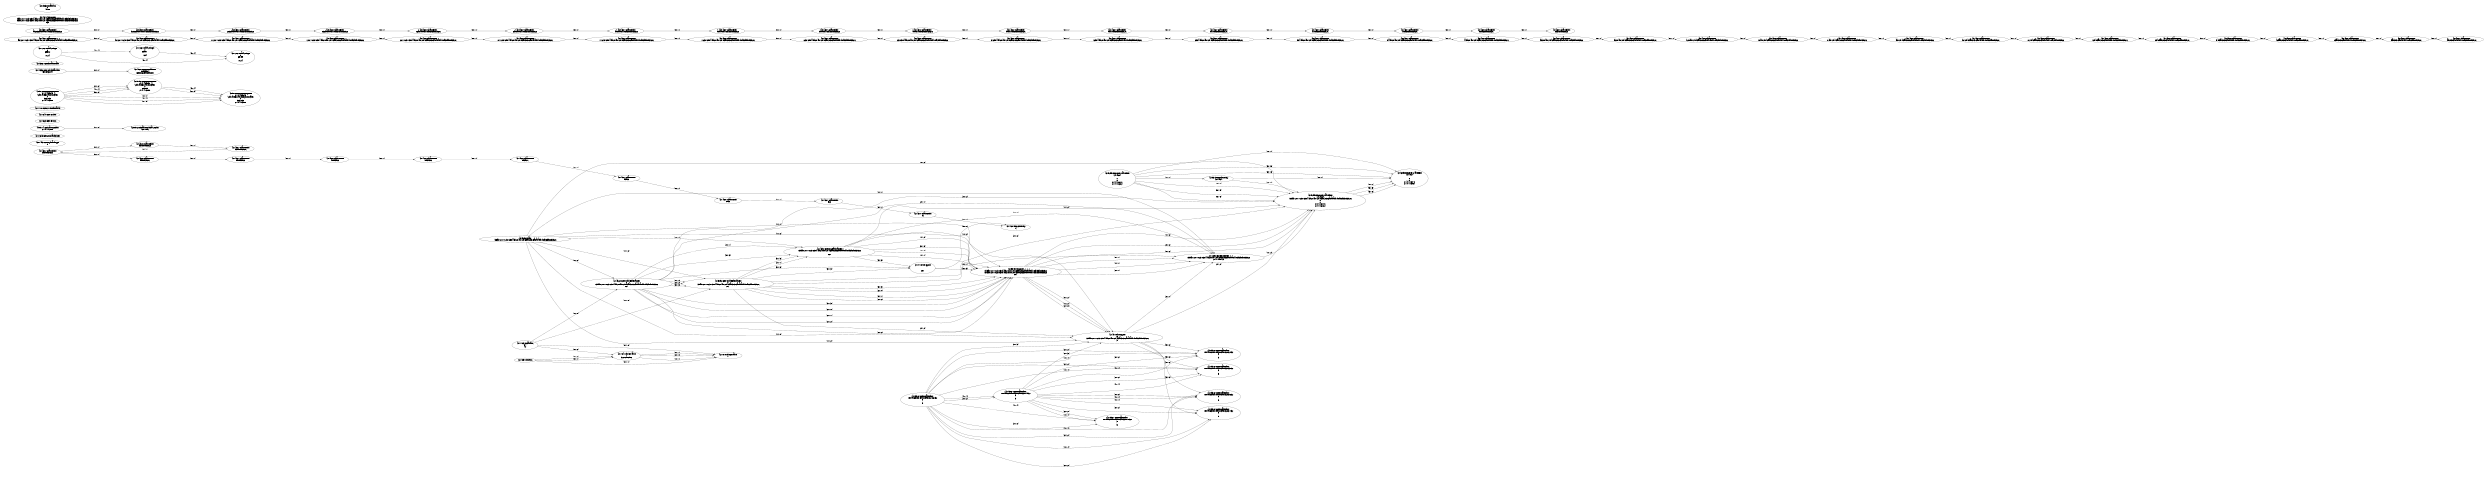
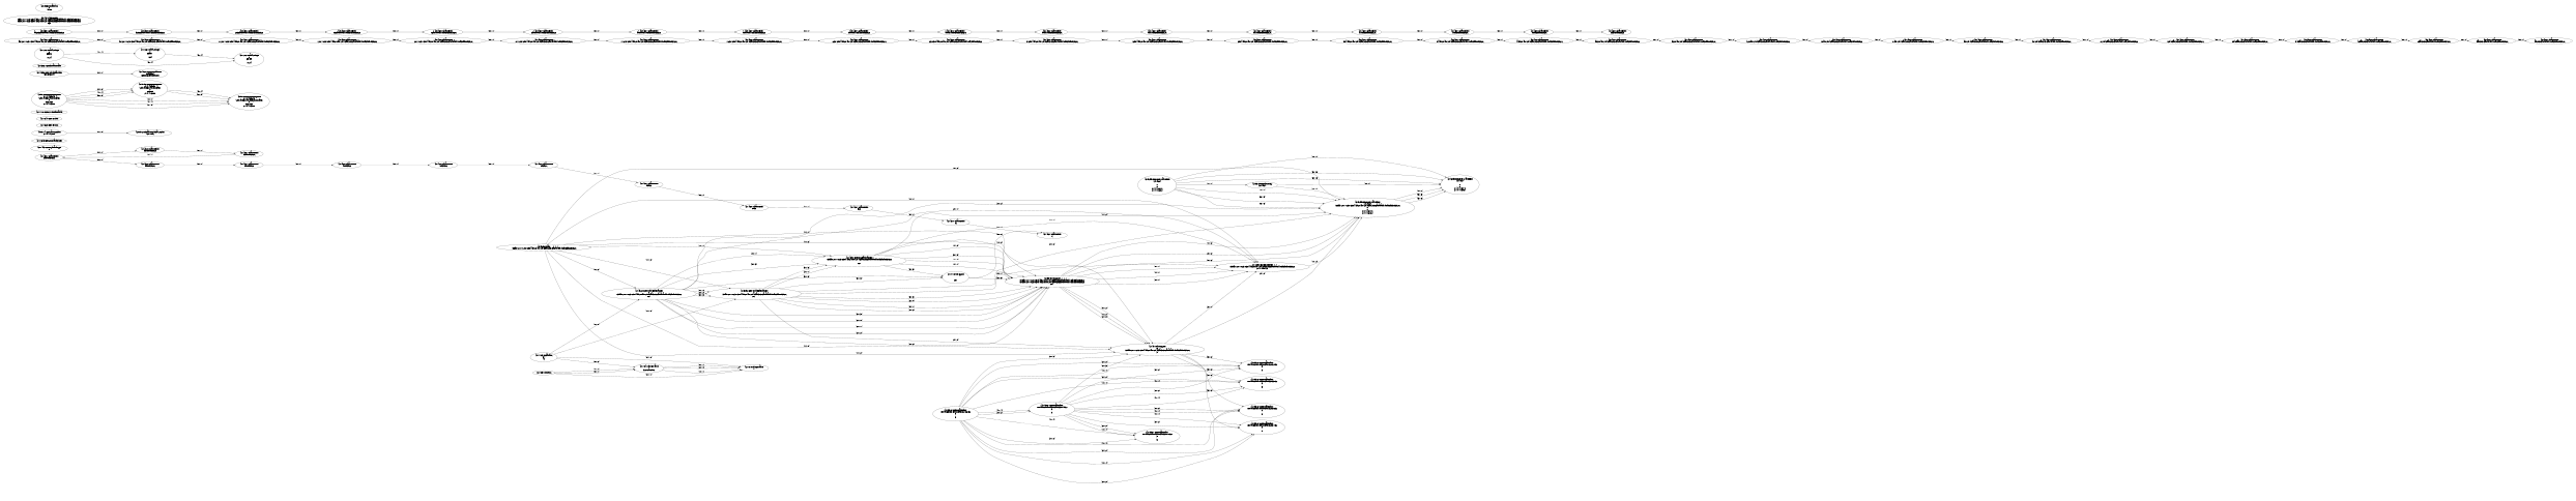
  digraph {
    rankdir=LR
    n1 [label="4275692.main\n735ff072077023765e445b284f072946ffad2e36fa8aba9f1b8f93fef885352c"]
    n2 [label="4214522.GetModuleFileNameA\n0\n735ff072077023765e445b284f072946ffad2e36fa8aba9f1b8f93fef885352c\n261"]
    n3 [label="4215092.GetModuleFileNameA\n0\n735ff072077023765e445b284f072946ffad2e36fa8aba9f1b8f93fef885352c\n261"]
    n4 [label="4214697.GetLongPathNameA\n735ff072077023765e445b284f072946ffad2e36fa8aba9f1b8f93fef885352c\n\n261"]
    n5 [label="4215348.lstrcpynA\n735ff072077023765e445b284f072946ffad2e36fa8aba9f1b8f93fef885352c\n735ff072077023765e445b284f072946ffad2e36fa8aba9f1b8f93fef885352c\n261"]
    n6 [label="4214818.lstrcpynA\n73\n735ff072077023765e445b284f072946ffad2e36fa8aba9f1b8f93fef885352c\n3"]
    n7 [label="4214890.FindFirstFileA\n735ff072077023765e445b284f072946ffad2e36fa8aba9f1b8f93fef885352c\n2147415442"]
    n8 [label="4215255.RegQueryValueExA\n4214527\n735ff072077023765e445b284f072946ffad2e36fa8aba9f1b8f93fef885352c\n0\n0\n2147416070\n2147416064"]
    n9 [label="4214718.lstrcpynA\n\n\n261"]
    n10 [label="4215367.GetLocaleInfoA\nretval_GetThreadLocale_32832_32\n3\n\n5"]
    n11 [label="4215367.GetLocaleInfoA\nretval_GetThreadLocale_32833_32\n3\n\n5"]
    n12 [label="4215367.GetLocaleInfoA\nretval_GetThreadLocale_32836_32\n3\n\n5"]
    n13 [label="4215367.GetLocaleInfoA\nretval_GetThreadLocale_32837_32\n3\n\n5"]
    n14 [label="4215285.RegQueryValueExA\n4214527\n\n0\n0\n2147416070\n2147416064"]
    n15 [label="4217857.TlsAlloc\n"]
    n16 [label="4217841.TlsSetValue\n1\n3221258256"]
    n17 [label="4217878.TlsGetValue\n1"]
    n18 [label="4217763.LocalAlloc\n64\n12"]
    n19 [label="4207453.GetKeyboardType\n0"]
    n20 [label="4217603.GetCommandLineA\n"]
    n21 [label="4199114.GetStartupInfoA\n2147417380"]
    n22 [label="4200902.InitializeCriticalSection\n4281796"]
    n23 [label="4217623.GetVersion\n"]
    n24 [label="4217640.GetVersion\n"]
    n25 [label="4217700.GetCurrentThreadId\n"]
-   n26 [label="4214607.RegCloseKey\nc"]
+   n26 [label="4214607.CharNextA\nc"]
    n27 [label="4215122.RegOpenKeyExA\n2147483649\nSoftware\Borland\Locales\n0\n983065\n2147416080"]
    n28 [label="4215152.RegOpenKeyExA\n2147483650\nSoftware\Borland\Locales\n0\n983065\n2147416080"]
    n29 [label="4215182.RegOpenKeyExA\n2147483649\nSoftware\Borland\Delphi\Locales\n0\n983065\n2147416080"]
    n30 [label="4214653.GetModuleHandleA\nkernel32.dll"]
    n31 [label="4214670.GetProcAddress\n6295592\nGetLongPathNameA"]
    n32 [label="4215255.RegQueryValueExA\n4214527\n\n0\n0\n2147416070\n2147416064"]
    n33 [label="4215319.RegCloseKey\n4214527"]
    n34 [label="4215361.GetThreadLocale\n"]
    n35 [label="4215367.GetLocaleInfoA\nretval_GetThreadLocale_32786_32\n3\n\n5"]
    n36 [label="4215367.GetLocaleInfoA\nretval_GetThreadLocale_32804_32\n3\n\n5"]
    n37 [label="4215367.GetLocaleInfoA\nretval_GetThreadLocale_32818_32\n3\n\n5"]
    n38 [label="4217261.LoadStringA\n0\n65502\n\n1024"]
    n39 [label="4217261.LoadStringA\n0\n65501\n\n1024"]
    n40 [label="4217261.LoadStringA\n0\n65499\n\n1024"]
    n41 [label="4214607.CharNextA\nff072077023765e445b284f072946ffad2e36fa8aba9f1b8f93fef885352c"]
    n42 [label="4214607.CharNextA\nf072077023765e445b284f072946ffad2e36fa8aba9f1b8f93fef885352c"]
    n43 [label="4214607.CharNextA\n072077023765e445b284f072946ffad2e36fa8aba9f1b8f93fef885352c"]
    n44 [label="4214607.CharNextA\n72077023765e445b284f072946ffad2e36fa8aba9f1b8f93fef885352c"]
    n45 [label="4214607.CharNextA\n2077023765e445b284f072946ffad2e36fa8aba9f1b8f93fef885352c"]
    n46 [label="4214607.CharNextA\n077023765e445b284f072946ffad2e36fa8aba9f1b8f93fef885352c"]
    n47 [label="4214607.CharNextA\n77023765e445b284f072946ffad2e36fa8aba9f1b8f93fef885352c"]
    n48 [label="4214607.CharNextA\n7023765e445b284f072946ffad2e36fa8aba9f1b8f93fef885352c"]
    n49 [label="4214607.CharNextA\n023765e445b284f072946ffad2e36fa8aba9f1b8f93fef885352c"]
    n50 [label="4214607.CharNextA\n23765e445b284f072946ffad2e36fa8aba9f1b8f93fef885352c"]
    n51 [label="4214607.CharNextA\n3765e445b284f072946ffad2e36fa8aba9f1b8f93fef885352c"]
    n52 [label="4214607.CharNextA\n765e445b284f072946ffad2e36fa8aba9f1b8f93fef885352c"]
    n53 [label="4214607.CharNextA\n65e445b284f072946ffad2e36fa8aba9f1b8f93fef885352c"]
    n54 [label="4214607.CharNextA\n5e445b284f072946ffad2e36fa8aba9f1b8f93fef885352c"]
    n55 [label="4214607.CharNextA\ne445b284f072946ffad2e36fa8aba9f1b8f93fef885352c"]
    n56 [label="4214607.CharNextA\n445b284f072946ffad2e36fa8aba9f1b8f93fef885352c"]
    n57 [label="4214607.CharNextA\n45b284f072946ffad2e36fa8aba9f1b8f93fef885352c"]
    n58 [label="4214607.CharNextA\n5b284f072946ffad2e36fa8aba9f1b8f93fef885352c"]
    n59 [label="4214607.CharNextA\nb284f072946ffad2e36fa8aba9f1b8f93fef885352c"]
    n60 [label="4214607.CharNextA\n284f072946ffad2e36fa8aba9f1b8f93fef885352c"]
    n61 [label="4214607.CharNextA\n84f072946ffad2e36fa8aba9f1b8f93fef885352c"]
    n62 [label="4214607.CharNextA\n4f072946ffad2e36fa8aba9f1b8f93fef885352c"]
    n63 [label="4214607.CharNextA\nf072946ffad2e36fa8aba9f1b8f93fef885352c"]
    n64 [label="4214607.CharNextA\n072946ffad2e36fa8aba9f1b8f93fef885352c"]
    n65 [label="4214607.CharNextA\n72946ffad2e36fa8aba9f1b8f93fef885352c"]
    n66 [label="4214607.CharNextA\n2946ffad2e36fa8aba9f1b8f93fef885352c"]
    n67 [label="4214607.CharNextA\n946ffad2e36fa8aba9f1b8f93fef885352c"]
    n68 [label="4214607.CharNextA\n46ffad2e36fa8aba9f1b8f93fef885352c"]
    n69 [label="4214607.CharNextA\n6ffad2e36fa8aba9f1b8f93fef885352c"]
    n70 [label="4214607.CharNextA\nffad2e36fa8aba9f1b8f93fef885352c"]
    n71 [label="4214607.CharNextA\nfad2e36fa8aba9f1b8f93fef885352c"]
    n72 [label="4214607.CharNextA\nad2e36fa8aba9f1b8f93fef885352c"]
    n73 [label="4214607.CharNextA\nd2e36fa8aba9f1b8f93fef885352c"]
    n74 [label="4214607.CharNextA\n2e36fa8aba9f1b8f93fef885352c"]
    n75 [label="4214607.CharNextA\ne36fa8aba9f1b8f93fef885352c"]
    n76 [label="4214607.CharNextA\n36fa8aba9f1b8f93fef885352c"]
    n77 [label="4214607.CharNextA\n6fa8aba9f1b8f93fef885352c"]
    n78 [label="4214607.CharNextA\nfa8aba9f1b8f93fef885352c"]
    n79 [label="4214607.CharNextA\na8aba9f1b8f93fef885352c"]
    n80 [label="4214607.CharNextA\n8aba9f1b8f93fef885352c"]
    n81 [label="4214607.CharNextA\naba9f1b8f93fef885352c"]
    n82 [label="4214607.CharNextA\nba9f1b8f93fef885352c"]
    n83 [label="4214607.CharNextA\na9f1b8f93fef885352c"]
    n84 [label="4214607.CharNextA\n9f1b8f93fef885352c"]
    n85 [label="4214607.CharNextA\nf1b8f93fef885352c"]
    n86 [label="4214607.CharNextA\n1b8f93fef885352c"]
    n87 [label="4214607.CharNextA\nb8f93fef885352c"]
    n88 [label="4214607.CharNextA\n8f93fef885352c"]
    n89 [label="4214607.CharNextA\nf93fef885352c"]
    n90 [label="4214607.CharNextA\n93fef885352c"]
    n91 [label="4214607.CharNextA\n3fef885352c"]
    n92 [label="4214607.CharNextA\nfef885352c"]
    n93 [label="4214607.CharNextA\nef885352c"]
    n94 [label="4214607.CharNextA\nf885352c"]
    n95 [label="4214607.CharNextA\n885352c"]
    n96 [label="4214607.CharNextA\n85352c"]
    n97 [label="4214607.CharNextA\n5352c"]
    n98 [label="4214607.CharNextA\n352c"]
    n99 [label="4214607.CharNextA\n52c"]
    n100 [label="4214607.CharNextA\n2c"]
    n101 [label="4214871.lstrcpynA\n5ff072077023765e445b284f072946ffad2e36fa8aba9f1b8f93fef885352c\n5ff072077023765e445b284f072946ffad2e36fa8aba9f1b8f93fef885352c\n63"]
    n102 [label="4200963.LocalAlloc\n0\n4088"]
    n1 -> n2 [label="(1-->2)"]
    n1 -> n3 [label="(1-->2)"]
    n1 -> n4 [label="(1-->1)"]
    n1 -> n5 [label="(1-->1)"]
    n1 -> n5 [label="(1-->2)"]
    n1 -> n5 [label="(1-->0)"]
    n1 -> n6 [label="(1-->2)"]
    n1 -> n7 [label="(1-->1)"]
    n1 -> n8 [label="(1-->2)"]
    n2 -> n3 [label="(2-->2)"]
    n2 -> n3 [label="(3-->3)"]
    n2 -> n3 [label="(0-->0)"]
    n2 -> n4 [label="(2-->1)"]
    n2 -> n4 [label="(3-->3)"]
    n2 -> n5 [label="(2-->1)"]
    n2 -> n5 [label="(2-->2)"]
    n2 -> n5 [label="(3-->3)"]
    n2 -> n5 [label="(2-->0)"]
    n2 -> n6 [label="(2-->2)"]
    n2 -> n7 [label="(2-->1)"]
    n2 -> n8 [label="(2-->2)"]
    n2 -> n9 [label="(3-->3)"]
    n3 -> n4 [label="(2-->1)"]
    n3 -> n4 [label="(3-->3)"]
    n3 -> n5 [label="(2-->1)"]
    n3 -> n5 [label="(2-->2)"]
    n3 -> n5 [label="(3-->3)"]
    n3 -> n5 [label="(2-->0)"]
    n3 -> n6 [label="(2-->2)"]
    n3 -> n7 [label="(2-->1)"]
    n3 -> n8 [label="(2-->2)"]
    n3 -> n9 [label="(3-->3)"]
    n4 -> n5 [label="(1-->1)"]
    n4 -> n5 [label="(1-->2)"]
    n4 -> n5 [label="(3-->3)"]
    n4 -> n5 [label="(1-->0)"]
    n4 -> n6 [label="(1-->2)"]
    n4 -> n7 [label="(1-->1)"]
    n4 -> n8 [label="(1-->2)"]
    n4 -> n9 [label="(3-->3)"]
    n5 -> n6 [label="(1-->2)"]
    n5 -> n6 [label="(2-->2)"]
    n5 -> n6 [label="(0-->2)"]
    n5 -> n7 [label="(1-->1)"]
    n5 -> n7 [label="(2-->1)"]
    n5 -> n7 [label="(0-->1)"]
    n5 -> n8 [label="(1-->2)"]
    n5 -> n8 [label="(2-->2)"]
    n5 -> n8 [label="(0-->2)"]
    n6 -> n7 [label="(2-->1)"]
    n6 -> n8 [label="(2-->2)"]
    n6 -> n10 [label="(3-->2)"]
    n6 -> n11 [label="(3-->2)"]
    n6 -> n12 [label="(3-->2)"]
    n6 -> n13 [label="(3-->2)"]
    n7 -> n8 [label="(1-->2)"]
    n8 -> n14 [label="(1-->1)"]
    n8 -> n14 [label="(5-->5)"]
    n8 -> n14 [label="(6-->6)"]
    n9 -> n5 [label="(3-->3)"]
    n9 -> n26 [label="(0-->0)"]
    n15 -> n16 [label="(0-->1)"]
    n15 -> n16 [label="(0-->0)"]
    n15 -> n17 [label="(0-->1)"]
    n16 -> n17 [label="(1-->1)"]
    n16 -> n17 [label="(0-->1)"]
    n16 -> n17 [label="(2-->0)"]
    n18 -> n2 [label="(1-->0)"]
    n18 -> n3 [label="(1-->0)"]
    n18 -> n16 [label="(0-->2)"]
    n18 -> n17 [label="(0-->0)"]
    n21 -> n22 [label="(0-->0)"]
    n27 -> n28 [label="(2-->2)"]
    n27 -> n28 [label="(4-->4)"]
    n27 -> n28 [label="(5-->5)"]
    n27 -> n29 [label="(1-->1)"]
    n27 -> n29 [label="(4-->4)"]
    n27 -> n29 [label="(5-->5)"]
    n28 -> n29 [label="(4-->4)"]
    n28 -> n29 [label="(5-->5)"]
    n30 -> n31 [label="(0-->1)"]
    n32 -> n8 [label="(1-->1)"]
    n32 -> n8 [label="(5-->5)"]
    n32 -> n8 [label="(6-->6)"]
    n32 -> n14 [label="(1-->1)"]
    n32 -> n14 [label="(5-->5)"]
    n32 -> n14 [label="(6-->6)"]
    n32 -> n33 [label="(1-->1)"]
    n33 -> n8 [label="(1-->1)"]
    n33 -> n14 [label="(1-->1)"]
    n35 -> n6 [label="(2-->3)"]
    n35 -> n10 [label="(2-->2)"]
    n35 -> n10 [label="(4-->4)"]
    n35 -> n11 [label="(2-->2)"]
    n35 -> n11 [label="(4-->4)"]
    n35 -> n12 [label="(2-->2)"]
    n35 -> n12 [label="(4-->4)"]
    n35 -> n13 [label="(2-->2)"]
    n35 -> n13 [label="(4-->4)"]
    n35 -> n36 [label="(2-->2)"]
    n35 -> n36 [label="(4-->4)"]
    n35 -> n37 [label="(2-->2)"]
    n35 -> n37 [label="(4-->4)"]
    n36 -> n6 [label="(2-->3)"]
    n36 -> n10 [label="(2-->2)"]
    n36 -> n10 [label="(4-->4)"]
    n36 -> n11 [label="(2-->2)"]
    n36 -> n11 [label="(4-->4)"]
    n36 -> n12 [label="(2-->2)"]
    n36 -> n12 [label="(4-->4)"]
    n36 -> n13 [label="(2-->2)"]
    n36 -> n13 [label="(4-->4)"]
    n36 -> n37 [label="(2-->2)"]
    n36 -> n37 [label="(4-->4)"]
    n38 -> n39 [label="(4-->4)"]
    n38 -> n40 [label="(4-->4)"]
    n39 -> n40 [label="(4-->4)"]
    n41 -> n42 [label="(0-->1)"]
    n42 -> n43 [label="(0-->1)"]
    n43 -> n44 [label="(0-->1)"]
    n44 -> n45 [label="(0-->1)"]
    n45 -> n46 [label="(0-->1)"]
    n46 -> n47 [label="(0-->1)"]
    n47 -> n48 [label="(0-->1)"]
    n48 -> n49 [label="(0-->1)"]
    n49 -> n50 [label="(0-->1)"]
    n50 -> n51 [label="(0-->1)"]
    n51 -> n52 [label="(0-->1)"]
    n52 -> n53 [label="(0-->1)"]
    n53 -> n54 [label="(0-->1)"]
    n54 -> n55 [label="(0-->1)"]
    n55 -> n56 [label="(0-->1)"]
    n56 -> n57 [label="(0-->1)"]
    n57 -> n58 [label="(0-->1)"]
    n58 -> n59 [label="(0-->1)"]
    n59 -> n60 [label="(0-->1)"]
    n60 -> n61 [label="(0-->1)"]
    n61 -> n62 [label="(0-->1)"]
    n62 -> n63 [label="(0-->1)"]
    n63 -> n64 [label="(0-->1)"]
    n64 -> n65 [label="(0-->1)"]
    n65 -> n66 [label="(0-->1)"]
    n66 -> n67 [label="(0-->1)"]
    n67 -> n68 [label="(0-->1)"]
    n68 -> n69 [label="(0-->1)"]
    n69 -> n70 [label="(0-->1)"]
    n70 -> n71 [label="(0-->1)"]
    n72 -> n73 [label="(0-->1)"]
    n73 -> n74 [label="(0-->1)"]
    n74 -> n75 [label="(0-->1)"]
    n75 -> n76 [label="(0-->1)"]
    n76 -> n77 [label="(0-->1)"]
    n77 -> n78 [label="(0-->1)"]
    n78 -> n79 [label="(0-->1)"]
    n79 -> n80 [label="(0-->1)"]
    n80 -> n81 [label="(0-->1)"]
    n81 -> n82 [label="(0-->1)"]
    n82 -> n83 [label="(0-->1)"]
    n83 -> n84 [label="(0-->1)"]
    n84 -> n85 [label="(0-->1)"]
    n85 -> n86 [label="(0-->1)"]
    n86 -> n87 [label="(0-->1)"]
    n87 -> n88 [label="(0-->1)"]
    n89 -> n90 [label="(0-->1)"]
    n90 -> n91 [label="(0-->1)"]
    n91 -> n89 [label="(0-->1)"]
    n91 -> n92 [label="(0-->1)"]
    n92 -> n93 [label="(0-->1)"]
    n93 -> n94 [label="(0-->1)"]
    n94 -> n95 [label="(0-->1)"]
    n95 -> n96 [label="(0-->1)"]
    n96 -> n97 [label="(0-->1)"]
    n97 -> n98 [label="(0-->1)"]
    n98 -> n99 [label="(0-->1)"]
    n99 -> n100 [label="(0-->1)"]
    n100 -> n26 [label="(0-->1)"]
  }
